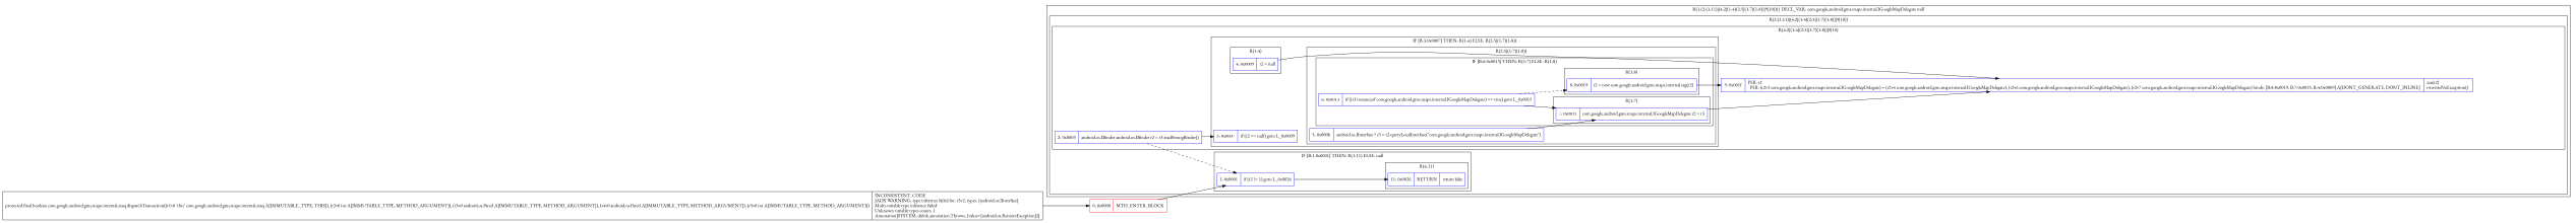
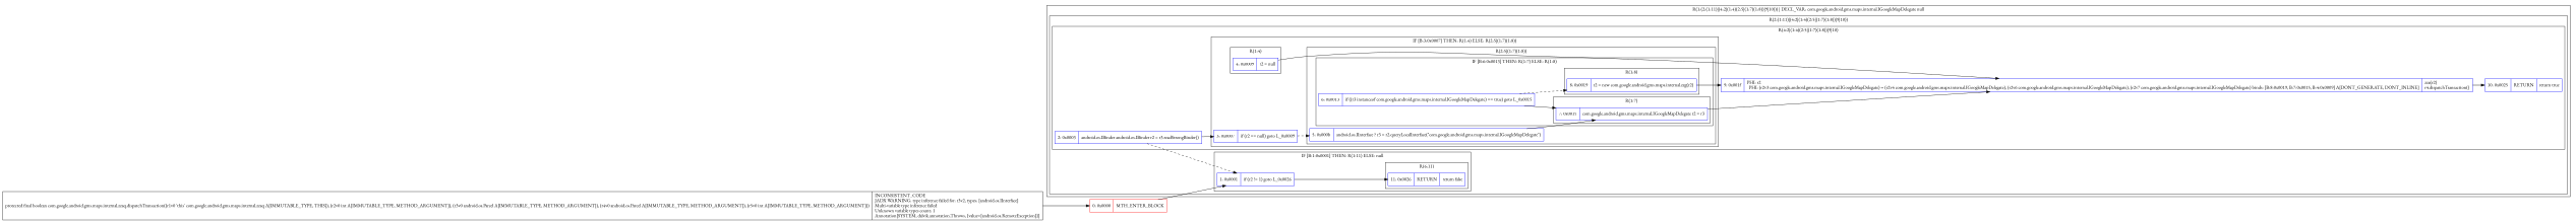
  digraph {
    fontname="EB Garamond"
    rankdir=LR
    node [color=blue fontname="EB Garamond" shape=record]
    edge [fontname="EB Garamond"]
    n1 [label="{11\:\ 0x0026|RETURN\l|return false\l}"]
    n2 [label="{1\:\ 0x0001|if (r2 != 1) goto L_0x0026\l}"]
    n3 [label="{4\:\ 0x0009|r2 = null\l}"]
    n4 [label="{7\:\ 0x0015|com.google.android.gms.maps.internal.IGoogleMapDelegate r2 = r3\l}"]
    n5 [label="{8\:\ 0x0019|r2 = new com.google.android.gms.maps.internal.zzg(r2)\l}"]
    n6 [label="{6\:\ 0x0013|if ((r3 instanceof com.google.android.gms.maps.internal.IGoogleMapDelegate) == true) goto L_0x0015\l}"]
    n7 [label="{5\:\ 0x000b|android.os.IInterface ? r3 = r2.queryLocalInterface(\"com.google.android.gms.maps.internal.IGoogleMapDelegate\")\l}"]
    n8 [label="{3\:\ 0x0007|if (r2 == null) goto L_0x0009\l}"]
    n9 [label="{2\:\ 0x0003|android.os.IBinder android.os.IBinder r2 = r3.readStrongBinder()\l}"]
-   n10 [label="{9\:\ 0x001f|PHI: r2 \l  PHI: (r2v3 com.google.android.gms.maps.internal.IGoogleMapDelegate) = (r2v4 com.google.android.gms.maps.internal.IGoogleMapDelegate), (r2v6 com.google.android.gms.maps.internal.IGoogleMapDelegate), (r2v7 com.google.android.gms.maps.internal.IGoogleMapDelegate) binds: [B:8:0x0019, B:7:0x0015, B:4:0x0009] A[DONT_GENERATE, DONT_INLINE]\l|zza(r2)\lr4.writeNoException()\l}"]
+   n10 [label="{9\:\ 0x001f|PHI: r2 \l  PHI: (r2v3 com.google.android.gms.maps.internal.IGoogleMapDelegate) = (r2v4 com.google.android.gms.maps.internal.IGoogleMapDelegate), (r2v6 com.google.android.gms.maps.internal.IGoogleMapDelegate), (r2v7 com.google.android.gms.maps.internal.IGoogleMapDelegate) binds: [B:8:0x0019, B:7:0x0015, B:4:0x0009] A[DONT_GENERATE, DONT_INLINE]\l|zza(r2)\lr4.dispatchTransaction()\l}"]
+   n11 [label="{10\:\ 0x0025|RETURN\l|return true\l}"]
    n12 [color=red label="{0\:\ 0x0000|MTH_ENTER_BLOCK\l}"]
    n13 [label="{protected final boolean com.google.android.gms.maps.internal.zzaq.dispatchTransaction((r1v0 'this' com.google.android.gms.maps.internal.zzaq A[IMMUTABLE_TYPE, THIS]), (r2v0 int A[IMMUTABLE_TYPE, METHOD_ARGUMENT]), (r3v0 android.os.Parcel A[IMMUTABLE_TYPE, METHOD_ARGUMENT]), (r4v0 android.os.Parcel A[IMMUTABLE_TYPE, METHOD_ARGUMENT]), (r5v0 int A[IMMUTABLE_TYPE, METHOD_ARGUMENT]))  | INCONSISTENT_CODE\lJADX WARNING: type inference failed for: r3v2, types: [android.os.IInterface]\lMulti\-variable type inference failed\lUnknown variable types count: 1\lAnnotation[SYSTEM, dalvik.annotation.Throws, \{value=[android.os.RemoteException]\}]\l}" color=""]
    subgraph cluster_1 {
      label="R(1:(2:(1:11)|(4:2|(1:4)(2:5|(1:7)(1:8))|9|10))) | DECL_VAR: com.google.android.gms.maps.internal.IGoogleMapDelegate null\l"
      subgraph cluster_2 {
        label="R(2:(1:11)|(4:2|(1:4)(2:5|(1:7)(1:8))|9|10))"
        subgraph cluster_3 {
          label="IF [B:1:0x0001] THEN: R(1:11) ELSE: null"
          n2
          subgraph cluster_4 {
            label="R(6:11)"
            n1
          }
        }
        subgraph cluster_5 {
          label="R(4:2|(1:4)(2:5|(1:7)(1:8))|9|10)"
          n9
          n10
+         n11
          subgraph cluster_6 {
            label="IF [B:3:0x0007] THEN: R(1:4) ELSE: R(2:5|(1:7)(1:8))"
            n8
            subgraph cluster_7 {
              label="R(1:4)"
              n3
            }
            subgraph cluster_8 {
              label="R(2:5|(1:7)(1:8))"
              n7
              subgraph cluster_9 {
                label="IF [B:6:0x0013] THEN: R(1:7) ELSE: R(1:8)"
                n6
                subgraph cluster_10 {
                  label="R(1:7)"
                  n4
                }
                subgraph cluster_11 {
                  label="R(1:8)"
                  n5
                }
              }
            }
          }
        }
      }
    }
    n2 -> n1
    n3 -> n10
    n4 -> n10
    n5 -> n10
    n6 -> n4
    n6 -> n5 [style=dashed]
    n7 -> n4
+   n8 -> n7 [style=dashed]
    n9 -> n2 [style=dashed]
    n9 -> n8
+   n10 -> n11
    n12 -> n2
    n13 -> n12
  }
